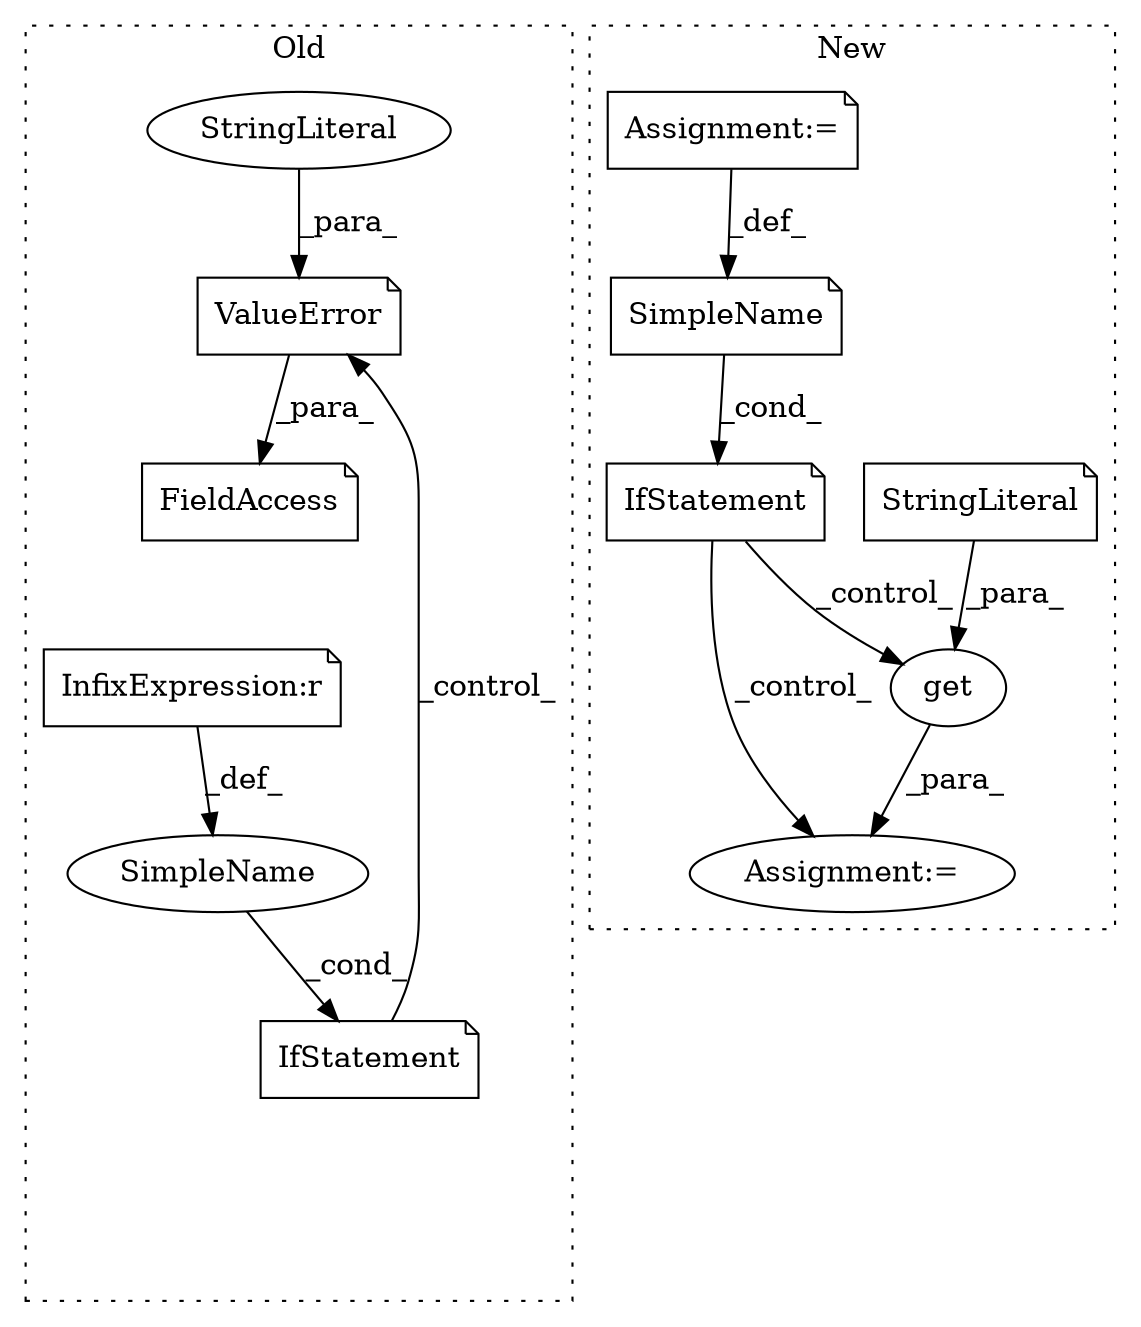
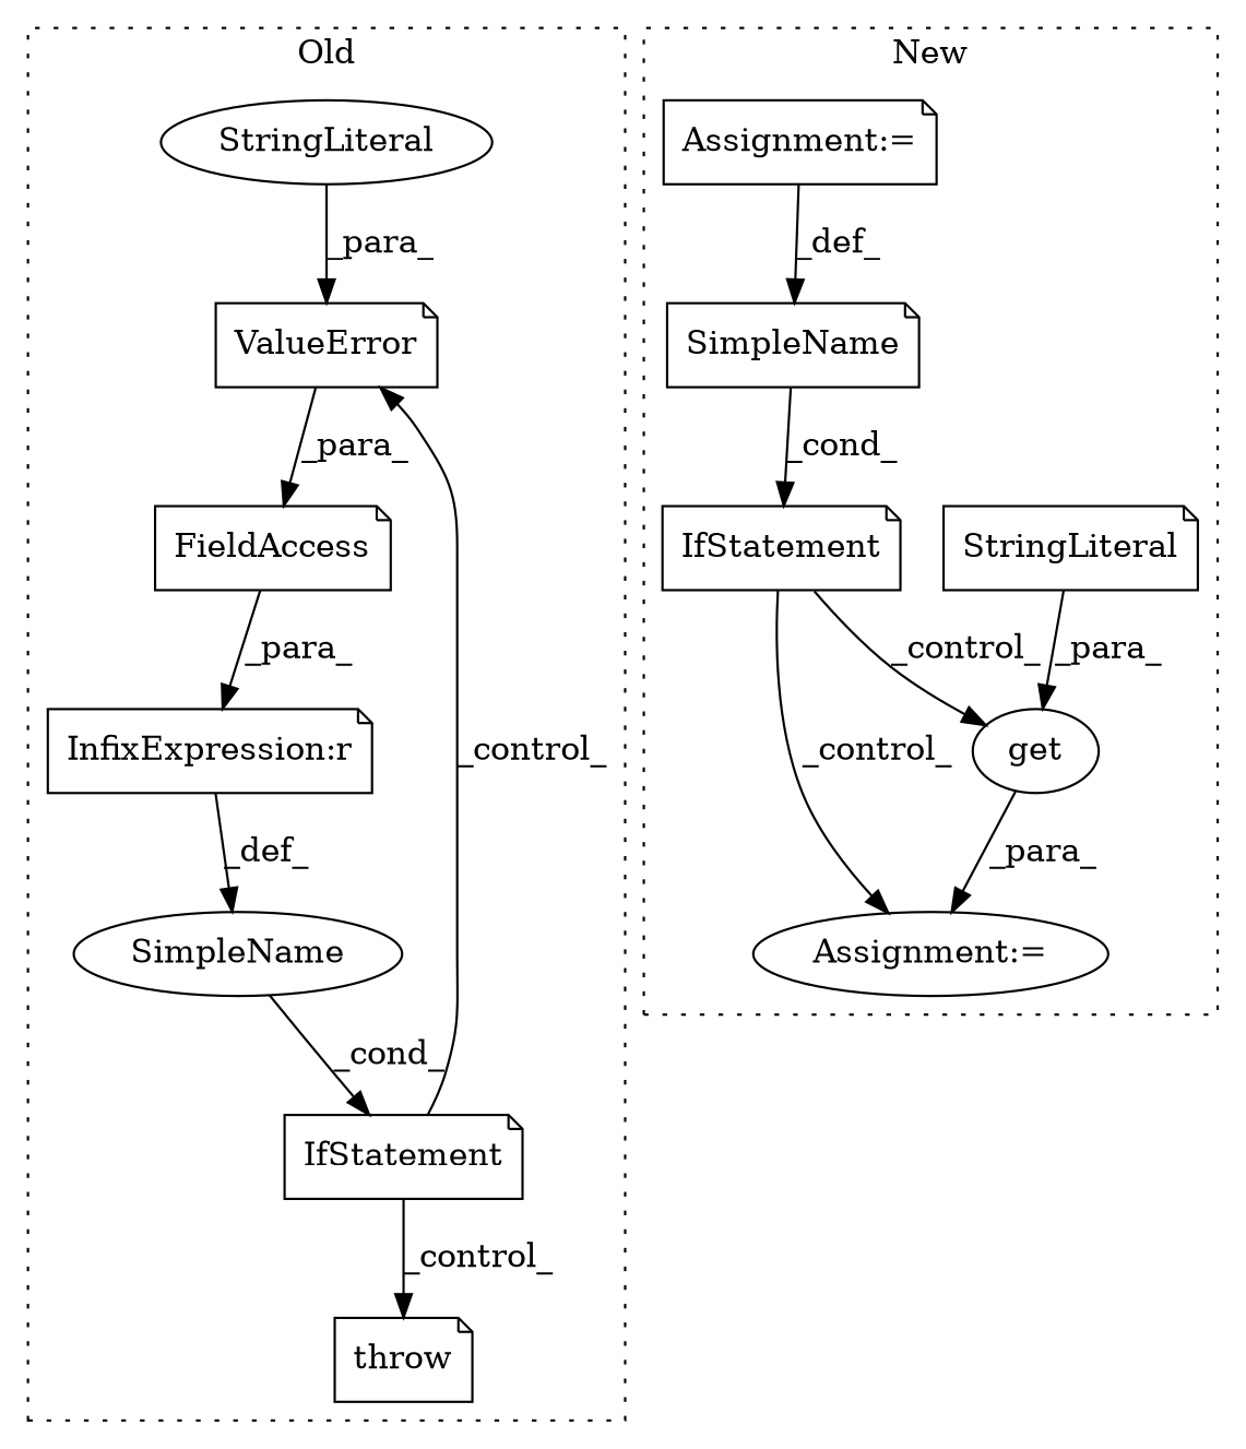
  digraph {
    node [a=32 shape=note]
    n1 [l="11,1" label=ValueError s="4728,4775"]
+   n2 [a=53 l=6 label=throw s=4722]
    n3 [a=25 l="4,2" label=IfStatement s="4688,4712"]
    n4 [a=42 label=SimpleName shape=ellipse]
    n5 [a=45 l=36 label=StringLiteral s=4739 shape=ellipse]
    n6 [a=27 l=4 label="InfixExpression:r" s=4707]
    n7 [a=22 l=15 label=FieldAccess s=4692]
    n8 [l="4,1" label=get s="5115,5131" shape=ellipse]
    n9 [a=45 l=6 label=StringLiteral s=5119]
    n10 [a=7 l=1 label="Assignment:=" s=5107 shape=ellipse]
    n11 [a=25 l="4,2" label=IfStatement s="4856,4899"]
    n12 [a=42 label=SimpleName]
    n13 [a=7 l=5 label="Assignment:=" s=4730]
    subgraph cluster_1 {
      label=Old
      style=dotted
      n1
+     n2
      n3
      n4
      n5
      n6
      n7
    }
    subgraph cluster_2 {
      label=New
      style=dotted
      n8
      n9
      n10
      n11
      n12
      n13
    }
    n1 -> n7 [label=_para_]
    n3 -> n1 [label=_control_]
+   n3 -> n2 [label=_control_]
    n4 -> n3 [label=_cond_]
    n5 -> n1 [label=_para_]
    n6 -> n4 [label=_def_]
+   n7 -> n6 [label=_para_]
    n8 -> n10 [label=_para_]
    n9 -> n8 [label=_para_]
    n11 -> n8 [label=_control_]
    n11 -> n10 [label=_control_]
    n12 -> n11 [label=_cond_]
    n13 -> n12 [label=_def_]
  }
